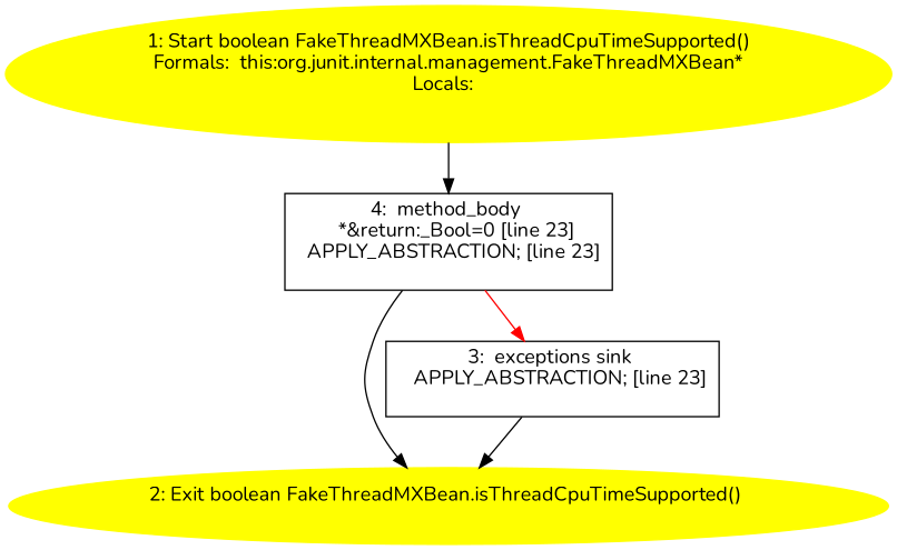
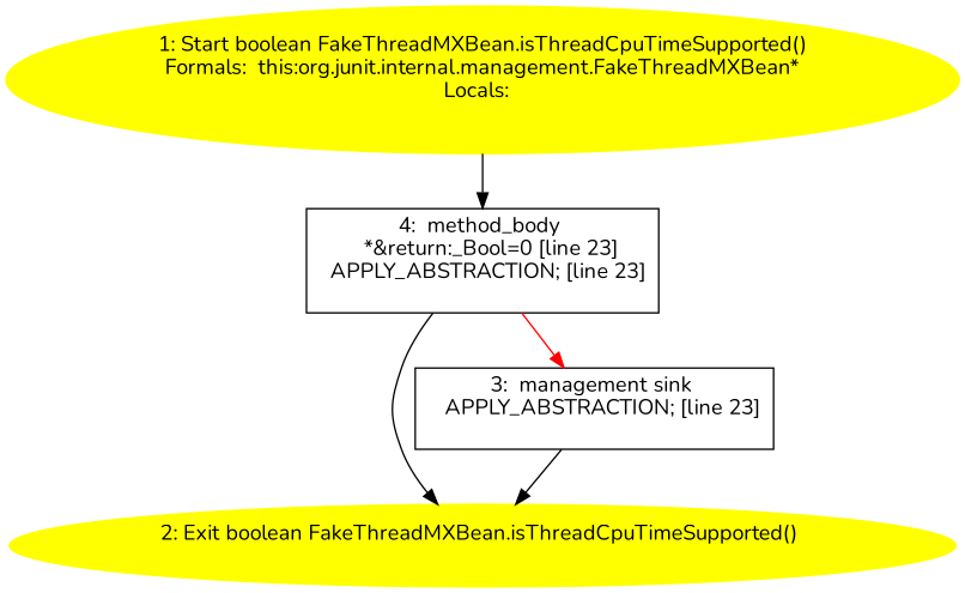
  digraph {
    fontname=Nunito
    node [fontname=Nunito]
    edge [fontname=Nunito]
    n1 [color=yellow label="1: Start boolean FakeThreadMXBean.isThreadCpuTimeSupported()\nFormals:  this:org.junit.internal.management.FakeThreadMXBean*\nLocals:  \n  " style=filled]
    n2 [label="4:  method_body \n   *&return:_Bool=0 [line 23]\n  APPLY_ABSTRACTION; [line 23]\n " shape=box]
    n3 [color=yellow label="2: Exit boolean FakeThreadMXBean.isThreadCpuTimeSupported() \n  " style=filled]
-   n4 [label="3:  exceptions sink \n   APPLY_ABSTRACTION; [line 23]\n " shape=box]
+   n4 [label="3:  management sink \n   APPLY_ABSTRACTION; [line 23]\n " shape=box]
    n1 -> n2
    n2 -> n3
    n2 -> n4 [color=red]
    n4 -> n3
  }
